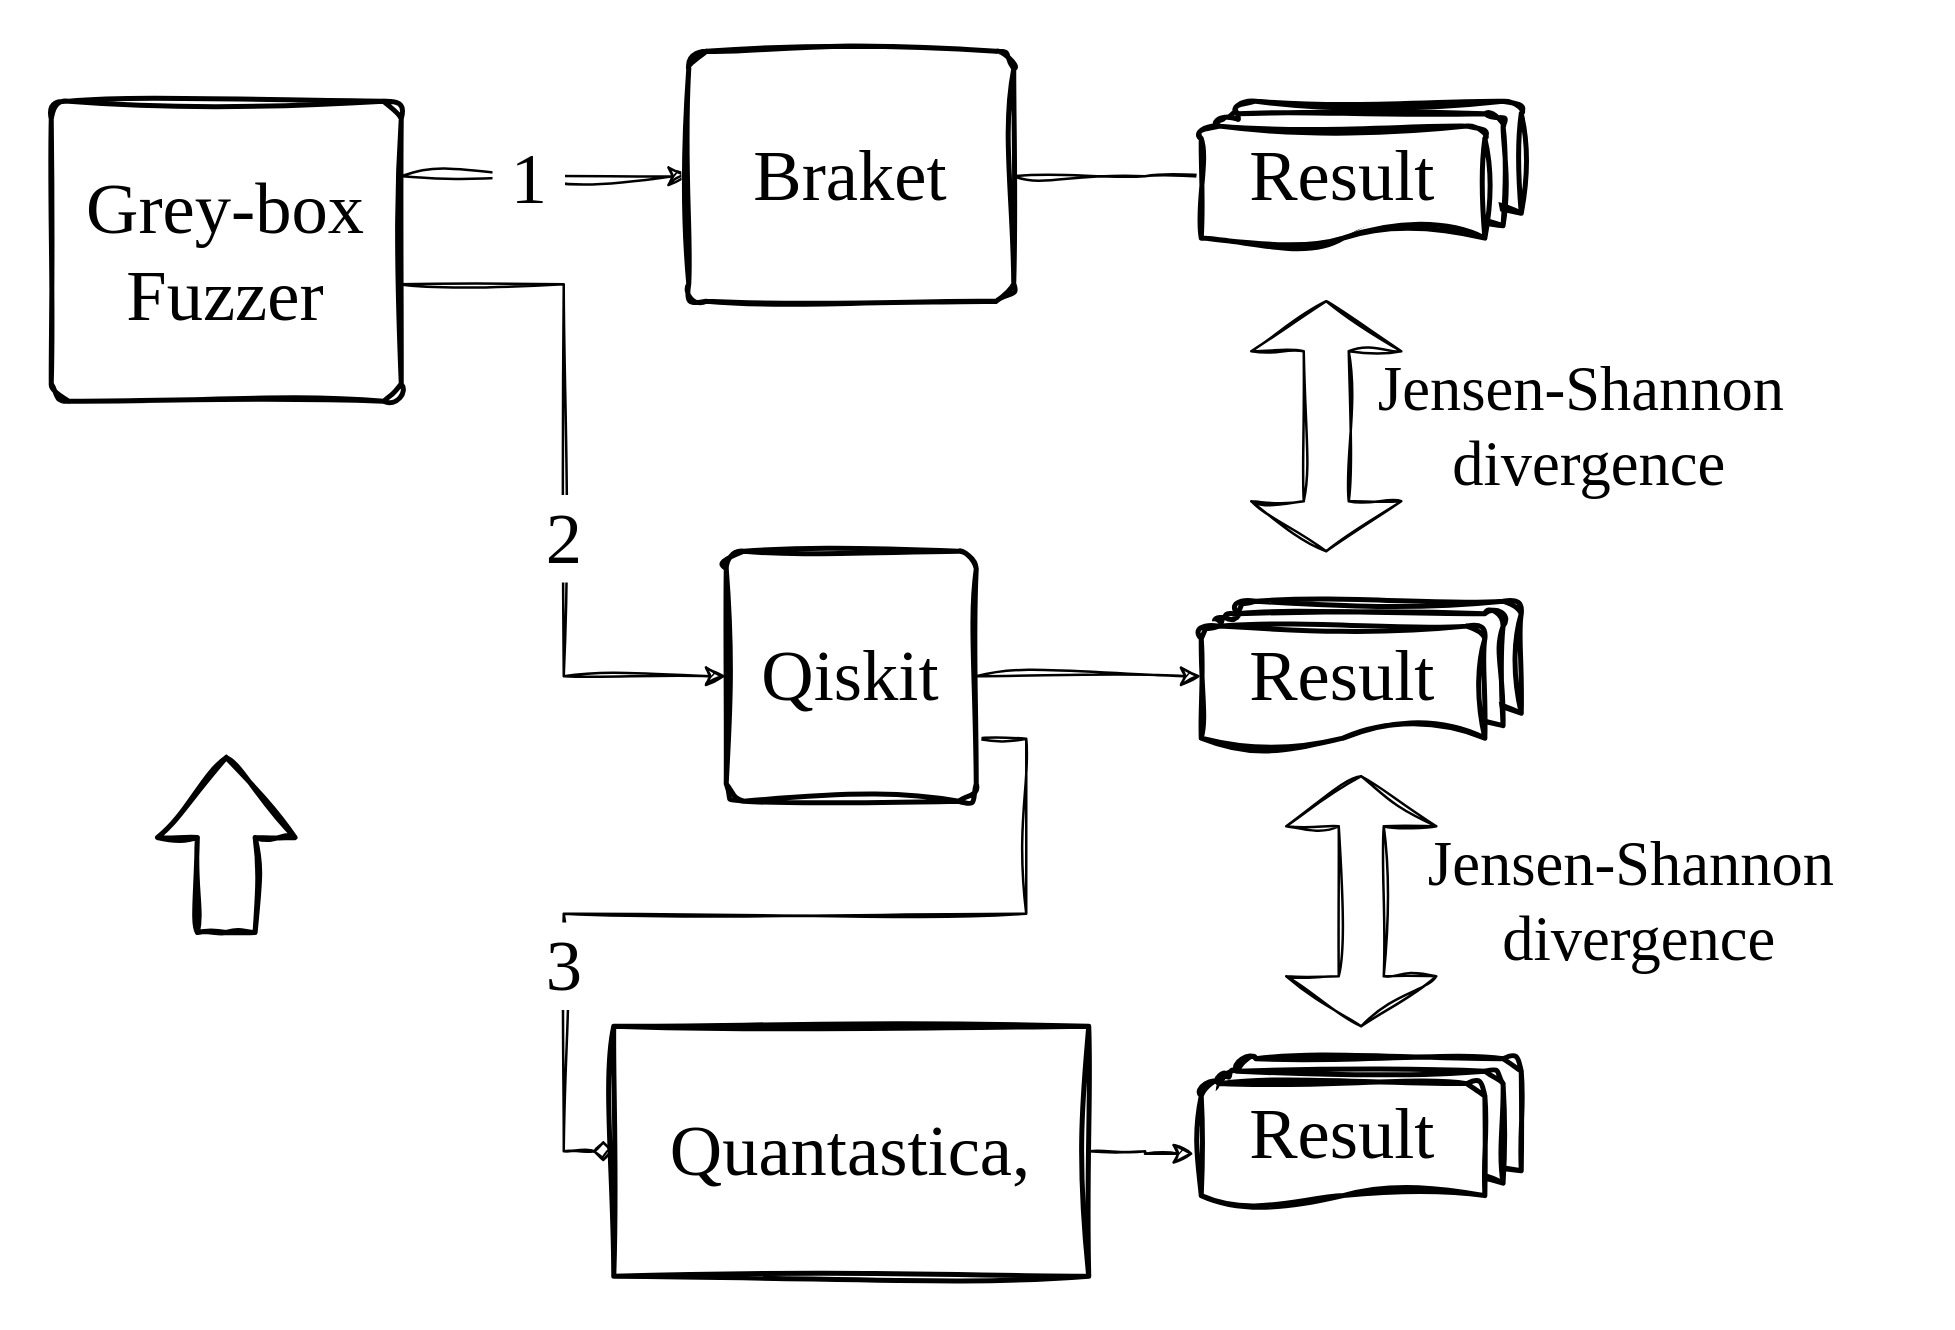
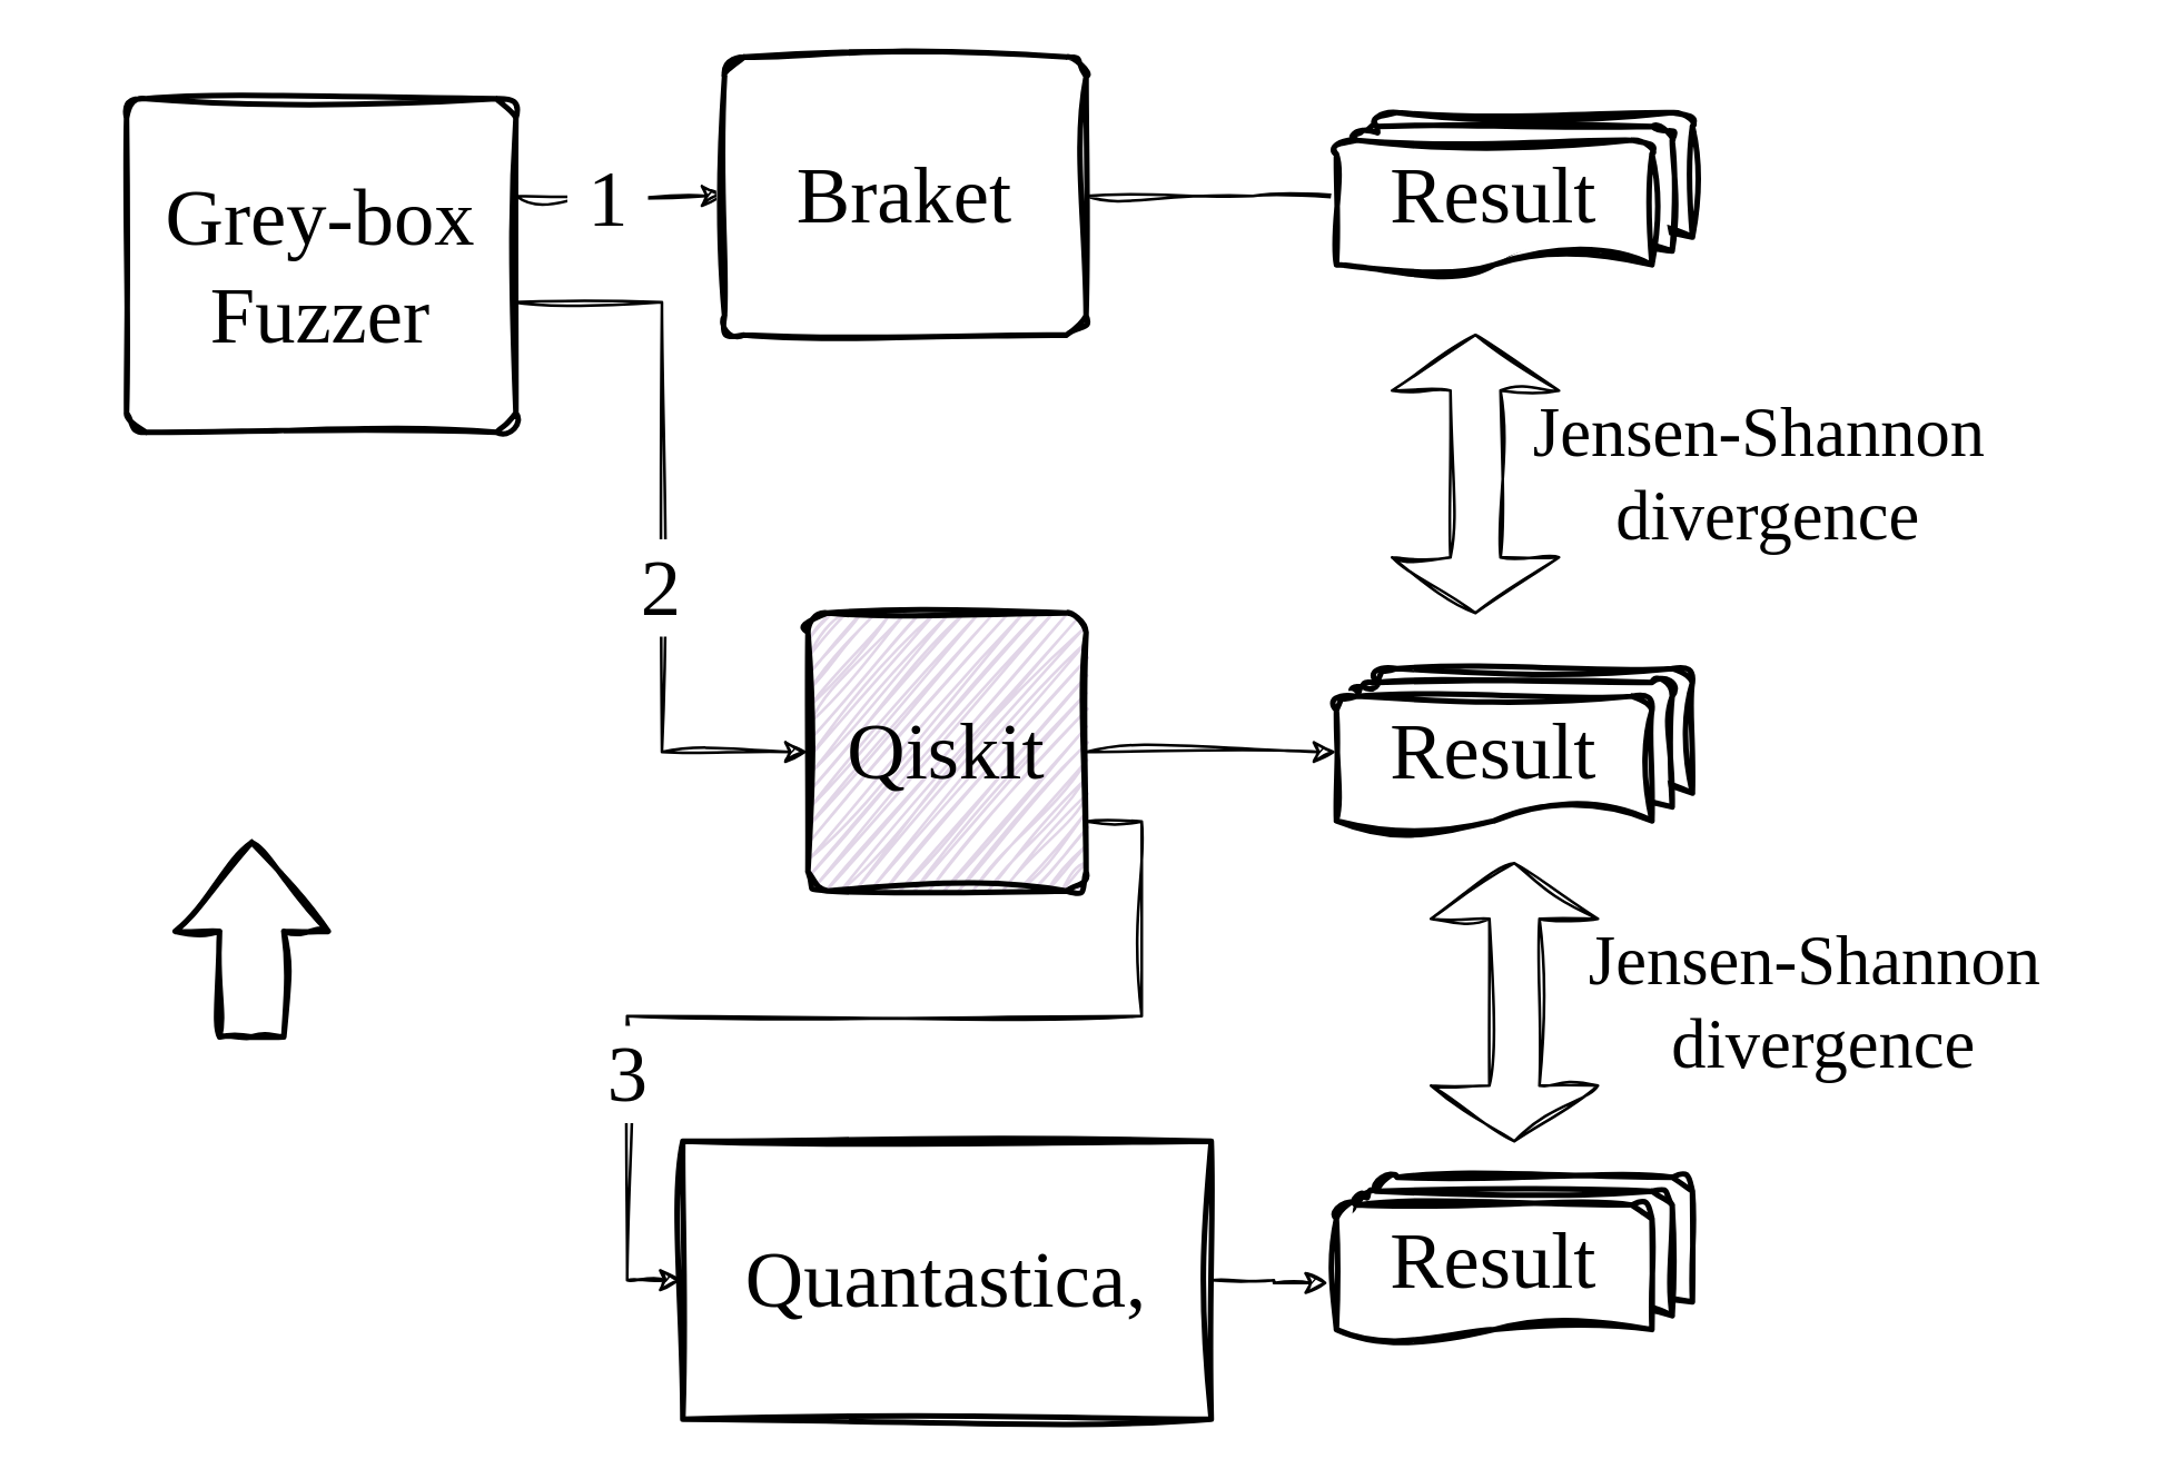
  <mxCell id="0" />
  <mxCell id="1" parent="0" />
  <mxCell id="2" style="edgeStyle=orthogonalEdgeStyle;rounded=0;sketch=1;hachureGap=4;jiggle=2;curveFitting=1;orthogonalLoop=1;jettySize=auto;html=1;exitX=1;exitY=0.25;exitDx=0;exitDy=0;entryX=0;entryY=0.5;entryDx=0;entryDy=0;fontFamily=Architects Daughter;fontSource=https%3A%2F%2Ffonts.googleapis.com%2Fcss%3Ffamily%3DArchitects%2BDaughter;fontStyle=0;fontSize=29;" edge="1" parent="1" source="4" target="7"><mxGeometry relative="1" as="geometry"><Array as="points"><mxPoint x="210" y="70" /><mxPoint x="210" y="70" /></Array></mxGeometry></mxCell>
  <mxCell id="3" value="&lt;font style=&quot;font-size: 29px;&quot;&gt;&amp;nbsp;1&amp;nbsp;&lt;/font&gt;" style="edgeLabel;html=1;align=center;verticalAlign=middle;resizable=0;points=[];sketch=1;hachureGap=4;jiggle=2;curveFitting=1;fontFamily=Architects Daughter;fontSource=https%3A%2F%2Ffonts.googleapis.com%2Fcss%3Ffamily%3DArchitects%2BDaughter;" vertex="1" connectable="0" parent="2"><mxGeometry x="-0.257" y="-1" relative="1" as="geometry"><mxPoint x="7" y="-1" as="offset" /></mxGeometry></mxCell>
- <mxCell id="4" value="Grey-box Fuzzer" style="rounded=1;whiteSpace=wrap;html=1;absoluteArcSize=1;arcSize=14;strokeWidth=2;sketch=1;hachureGap=4;jiggle=2;curveFitting=1;fontFamily=Architects Daughter;fontSource=https%3A%2F%2Ffonts.googleapis.com%2Fcss%3Ffamily%3DArchitects%2BDaughter;fontStyle=0;fontSize=29;" vertex="1" parent="1"><mxGeometry x="20" y="40" width="140" height="120" as="geometry" /></mxCell>
+ <mxCell id="4" value="Grey-box Fuzzer" style="rounded=1;whiteSpace=wrap;html=1;absoluteArcSize=1;arcSize=14;strokeWidth=2;sketch=1;hachureGap=4;jiggle=2;curveFitting=1;fontFamily=Architects Daughter;fontSource=https%3A%2F%2Ffonts.googleapis.com%2Fcss%3Ffamily%3DArchitects%2BDaughter;fontStyle=0;fontSize=29;" vertex="1" parent="1"><mxGeometry x="45" y="35" width="140" height="120" as="geometry" /></mxCell>
  <mxCell id="5" value="" style="verticalLabelPosition=bottom;verticalAlign=top;html=1;strokeWidth=2;shape=mxgraph.arrows2.arrow;dy=0.58;dx=32;notch=0;sketch=1;hachureGap=4;jiggle=2;curveFitting=1;fontFamily=Architects Daughter;fontSource=https%3A%2F%2Ffonts.googleapis.com%2Fcss%3Ffamily%3DArchitects%2BDaughter;rotation=-90;fontStyle=0;fontSize=29;" vertex="1" parent="1"><mxGeometry x="55" y="310" width="70" height="55" as="geometry" /></mxCell>
  <mxCell id="6" style="edgeStyle=orthogonalEdgeStyle;rounded=0;sketch=1;hachureGap=4;jiggle=2;curveFitting=1;orthogonalLoop=1;jettySize=auto;html=1;exitX=1;exitY=0.5;exitDx=0;exitDy=0;fontFamily=Architects Daughter;fontSource=https%3A%2F%2Ffonts.googleapis.com%2Fcss%3Ffamily%3DArchitects%2BDaughter;fontStyle=0;fontSize=29;" edge="1" parent="1" source="7"><mxGeometry relative="1" as="geometry"><mxPoint x="510" y="70" as="targetPoint" /></mxGeometry></mxCell>
- <mxCell id="7" value="Braket" style="rounded=1;whiteSpace=wrap;html=1;absoluteArcSize=1;arcSize=14;strokeWidth=2;sketch=1;hachureGap=4;jiggle=2;curveFitting=1;fontFamily=Architects Daughter;fontSource=https%3A%2F%2Ffonts.googleapis.com%2Fcss%3Ffamily%3DArchitects%2BDaughter;fontStyle=0;fontSize=29;" vertex="1" parent="1"><mxGeometry x="275" y="20" width="130" height="100" as="geometry" /></mxCell>
- <mxCell id="8" style="edgeStyle=orthogonalEdgeStyle;rounded=0;sketch=1;hachureGap=4;jiggle=2;curveFitting=1;orthogonalLoop=1;jettySize=auto;html=1;exitX=1;exitY=0.75;exitDx=0;exitDy=0;entryX=0;entryY=0.5;entryDx=0;entryDy=0;fontFamily=Architects Daughter;fontSource=https%3A%2F%2Ffonts.googleapis.com%2Fcss%3Ffamily%3DArchitects%2BDaughter;fontStyle=0;fontSize=29;endArrow=diamond;" edge="1" parent="1" source="10" target="11"><mxGeometry relative="1" as="geometry" /></mxCell>
+ <mxCell id="7" value="Braket" style="rounded=1;whiteSpace=wrap;html=1;absoluteArcSize=1;arcSize=14;strokeWidth=2;sketch=1;hachureGap=4;jiggle=2;curveFitting=1;fontFamily=Architects Daughter;fontSource=https%3A%2F%2Ffonts.googleapis.com%2Fcss%3Ffamily%3DArchitects%2BDaughter;fontStyle=0;fontSize=29;" vertex="1" parent="1"><mxGeometry x="260" y="20" width="130" height="100" as="geometry" /></mxCell>
+ <mxCell id="8" style="edgeStyle=orthogonalEdgeStyle;rounded=0;sketch=1;hachureGap=4;jiggle=2;curveFitting=1;orthogonalLoop=1;jettySize=auto;html=1;exitX=1;exitY=0.75;exitDx=0;exitDy=0;entryX=0;entryY=0.5;entryDx=0;entryDy=0;fontFamily=Architects Daughter;fontSource=https%3A%2F%2Ffonts.googleapis.com%2Fcss%3Ffamily%3DArchitects%2BDaughter;fontStyle=0;fontSize=29;" edge="1" parent="1" source="10" target="11"><mxGeometry relative="1" as="geometry" /></mxCell>
  <mxCell id="9" value="3" style="edgeLabel;html=1;align=center;verticalAlign=middle;resizable=0;points=[];sketch=1;hachureGap=4;jiggle=2;curveFitting=1;fontFamily=Architects Daughter;fontSource=https%3A%2F%2Ffonts.googleapis.com%2Fcss%3Ffamily%3DArchitects%2BDaughter;fontStyle=0;fontSize=29;" vertex="1" connectable="0" parent="8"><mxGeometry x="0.513" y="-1" relative="1" as="geometry"><mxPoint as="offset" /></mxGeometry></mxCell>
- <mxCell id="10" value="Qiskit" style="rounded=1;whiteSpace=wrap;html=1;absoluteArcSize=1;arcSize=14;strokeWidth=2;sketch=1;hachureGap=4;jiggle=2;curveFitting=1;fontFamily=Architects Daughter;fontSource=https%3A%2F%2Ffonts.googleapis.com%2Fcss%3Ffamily%3DArchitects%2BDaughter;fontStyle=0;fontSize=29;" vertex="1" parent="1"><mxGeometry x="290" y="220" width="100" height="100" as="geometry" /></mxCell>
+ <mxCell id="10" value="Qiskit" style="rounded=1;whiteSpace=wrap;html=1;absoluteArcSize=1;arcSize=14;strokeWidth=2;sketch=1;hachureGap=4;jiggle=2;curveFitting=1;fontFamily=Architects Daughter;fontSource=https%3A%2F%2Ffonts.googleapis.com%2Fcss%3Ffamily%3DArchitects%2BDaughter;fontStyle=0;fontSize=29;fillColor=#e1d5e7;" vertex="1" parent="1"><mxGeometry x="290" y="220" width="100" height="100" as="geometry" /></mxCell>
  <mxCell id="11" value="Quantastica," style="whiteSpace=wrap;html=1;absoluteArcSize=1;arcSize=14;strokeWidth=2;sketch=1;hachureGap=4;jiggle=2;curveFitting=1;fontFamily=Architects Daughter;fontSource=https%3A%2F%2Ffonts.googleapis.com%2Fcss%3Ffamily%3DArchitects%2BDaughter;fontStyle=0;fontSize=29;rounded=0;" vertex="1" parent="1"><mxGeometry x="245" y="410" width="190" height="100" as="geometry" /></mxCell>
  <mxCell id="12" style="edgeStyle=orthogonalEdgeStyle;rounded=0;sketch=1;hachureGap=4;jiggle=2;curveFitting=1;orthogonalLoop=1;jettySize=auto;html=1;entryX=0;entryY=0.5;entryDx=0;entryDy=0;fontFamily=Architects Daughter;fontSource=https%3A%2F%2Ffonts.googleapis.com%2Fcss%3Ffamily%3DArchitects%2BDaughter;exitX=0.992;exitY=0.61;exitDx=0;exitDy=0;exitPerimeter=0;fontStyle=0;fontSize=29;" edge="1" parent="1" source="4" target="10"><mxGeometry relative="1" as="geometry"><mxPoint x="170" y="190" as="sourcePoint" /></mxGeometry></mxCell>
  <mxCell id="13" value="2" style="edgeLabel;html=1;align=center;verticalAlign=middle;resizable=0;points=[];sketch=1;hachureGap=4;jiggle=2;curveFitting=1;fontFamily=Architects Daughter;fontSource=https%3A%2F%2Ffonts.googleapis.com%2Fcss%3Ffamily%3DArchitects%2BDaughter;fontStyle=0;fontSize=29;" vertex="1" connectable="0" parent="12"><mxGeometry x="0.162" y="3" relative="1" as="geometry"><mxPoint x="-4" as="offset" /></mxGeometry></mxCell>
  <mxCell id="14" value="Result&amp;nbsp;&amp;nbsp;" style="strokeWidth=2;html=1;shape=mxgraph.flowchart.multi-document;whiteSpace=wrap;sketch=1;hachureGap=4;jiggle=2;curveFitting=1;fontFamily=Architects Daughter;fontSource=https%3A%2F%2Ffonts.googleapis.com%2Fcss%3Ffamily%3DArchitects%2BDaughter;fontStyle=0;fontSize=29;" vertex="1" parent="1"><mxGeometry x="480" y="40" width="128" height="60" as="geometry" /></mxCell>
  <mxCell id="15" value="Result&amp;nbsp;&amp;nbsp;" style="strokeWidth=2;html=1;shape=mxgraph.flowchart.multi-document;whiteSpace=wrap;sketch=1;hachureGap=4;jiggle=2;curveFitting=1;fontFamily=Architects Daughter;fontSource=https%3A%2F%2Ffonts.googleapis.com%2Fcss%3Ffamily%3DArchitects%2BDaughter;fontStyle=0;fontSize=29;" vertex="1" parent="1"><mxGeometry x="480" y="240" width="128" height="60" as="geometry" /></mxCell>
  <mxCell id="16" value="Result&amp;nbsp;&amp;nbsp;" style="strokeWidth=2;html=1;shape=mxgraph.flowchart.multi-document;whiteSpace=wrap;sketch=1;hachureGap=4;jiggle=2;curveFitting=1;fontFamily=Architects Daughter;fontSource=https%3A%2F%2Ffonts.googleapis.com%2Fcss%3Ffamily%3DArchitects%2BDaughter;fontStyle=0;fontSize=29;" vertex="1" parent="1"><mxGeometry x="480" y="423" width="128" height="60" as="geometry" /></mxCell>
  <mxCell id="17" style="edgeStyle=orthogonalEdgeStyle;rounded=0;sketch=1;hachureGap=4;jiggle=2;curveFitting=1;orthogonalLoop=1;jettySize=auto;html=1;exitX=1;exitY=0.5;exitDx=0;exitDy=0;entryX=-0.023;entryY=0.633;entryDx=0;entryDy=0;entryPerimeter=0;fontFamily=Architects Daughter;fontSource=https%3A%2F%2Ffonts.googleapis.com%2Fcss%3Ffamily%3DArchitects%2BDaughter;fontStyle=0;fontSize=29;" edge="1" parent="1" source="11" target="16"><mxGeometry relative="1" as="geometry" /></mxCell>
  <mxCell id="18" style="edgeStyle=orthogonalEdgeStyle;rounded=0;sketch=1;hachureGap=4;jiggle=2;curveFitting=1;orthogonalLoop=1;jettySize=auto;html=1;exitX=1;exitY=0.5;exitDx=0;exitDy=0;entryX=0;entryY=0.5;entryDx=0;entryDy=0;entryPerimeter=0;fontFamily=Architects Daughter;fontSource=https%3A%2F%2Ffonts.googleapis.com%2Fcss%3Ffamily%3DArchitects%2BDaughter;fontStyle=0;fontSize=29;" edge="1" parent="1" source="10" target="15"><mxGeometry relative="1" as="geometry" /></mxCell>
  <mxCell id="19" value="" style="shape=doubleArrow;direction=south;whiteSpace=wrap;html=1;sketch=1;hachureGap=4;jiggle=2;curveFitting=1;fontFamily=Architects Daughter;fontSource=https%3A%2F%2Ffonts.googleapis.com%2Fcss%3Ffamily%3DArchitects%2BDaughter;fontStyle=0;fontSize=29;" vertex="1" parent="1"><mxGeometry x="500" y="120" width="60" height="100" as="geometry" /></mxCell>
  <mxCell id="20" value="" style="shape=doubleArrow;direction=south;whiteSpace=wrap;html=1;sketch=1;hachureGap=4;jiggle=2;curveFitting=1;fontFamily=Architects Daughter;fontSource=https%3A%2F%2Ffonts.googleapis.com%2Fcss%3Ffamily%3DArchitects%2BDaughter;fontStyle=0;fontSize=29;" vertex="1" parent="1"><mxGeometry x="514" y="310" width="60" height="100" as="geometry" /></mxCell>
  <mxCell id="21" value="&lt;font style=&quot;font-size: 25px;&quot;&gt;Jensen-Shannon&amp;nbsp;&lt;/font&gt;&lt;div&gt;&lt;font style=&quot;font-size: 25px;&quot;&gt;divergence&lt;/font&gt;&lt;/div&gt;" style="text;html=1;align=center;verticalAlign=middle;resizable=0;points=[];autosize=1;strokeColor=none;fillColor=none;fontFamily=Architects Daughter;fontSource=https%3A%2F%2Ffonts.googleapis.com%2Fcss%3Ffamily%3DArchitects%2BDaughter;" vertex="1" parent="1"><mxGeometry y="135" width="210" height="70" as="geometry" x="530" /></mxCell>
  <mxCell id="22" value="&lt;font style=&quot;font-size: 25px;&quot;&gt;Jensen-Shannon&amp;nbsp;&lt;/font&gt;&lt;div&gt;&lt;font style=&quot;font-size: 25px;&quot;&gt;divergence&lt;/font&gt;&lt;/div&gt;" style="text;html=1;align=center;verticalAlign=middle;resizable=0;points=[];autosize=1;strokeColor=none;fillColor=none;fontFamily=Architects Daughter;fontSource=https%3A%2F%2Ffonts.googleapis.com%2Fcss%3Ffamily%3DArchitects%2BDaughter;" vertex="1" parent="1"><mxGeometry x="550" y="325" width="210" height="70" as="geometry" /></mxCell>
